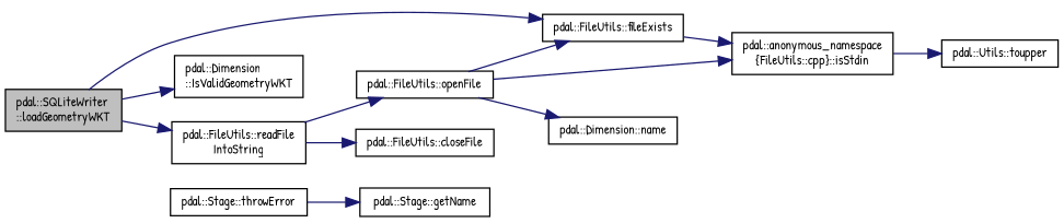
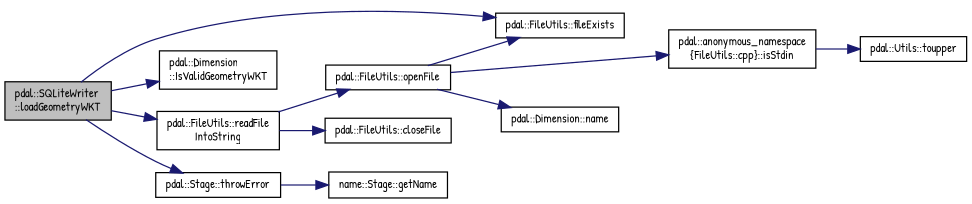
  digraph {
    fontname="Patrick Hand"
    rankdir=LR
    node [color=black fillcolor=white fontname="Patrick Hand" fontsize=10 shape=record style=filled]
    edge [color=midnightblue fontname="Patrick Hand" fontsize=10 labelfontname=Helvetica labelfontsize=10 style=solid]
    n1 [fillcolor=grey75 fontcolor=black height=0.2 label="pdal::SQLiteWriter\l::loadGeometryWKT" width=0.4]
    n2 [height=0.2 label="pdal::FileUtils::fileExists" width=0.4]
    n3 [height=0.2 label="pdal::Dimension\l::IsValidGeometryWKT" width=0.4]
    n4 [height=0.2 label="pdal::FileUtils::readFile\lIntoString" width=0.4]
    n5 [height=0.2 label="pdal::Stage::throwError" width=0.4]
    n6 [height=0.2 label="pdal::anonymous_namespace\l\{FileUtils::cpp\}::isStdin" width=0.4]
    n7 [height=0.2 label="pdal::FileUtils::openFile" width=0.4]
    n8 [height=0.2 label="pdal::FileUtils::closeFile" width=0.4]
-   n9 [height=0.2 label="pdal::Stage::getName" width=0.4]
+   n9 [height=0.2 label="name::Stage::getName" width=0.4]
    n10 [height=0.2 label="pdal::Utils::toupper" width=0.4]
    n11 [height=0.2 label="pdal::Dimension::name" width=0.4]
    n1 -> n2
    n1 -> n3
    n1 -> n4
-   n2 -> n6
+   n1 -> n5
    n4 -> n7
    n4 -> n8
    n5 -> n9
    n6 -> n10
    n7 -> n2
    n7 -> n6
    n7 -> n11
  }
